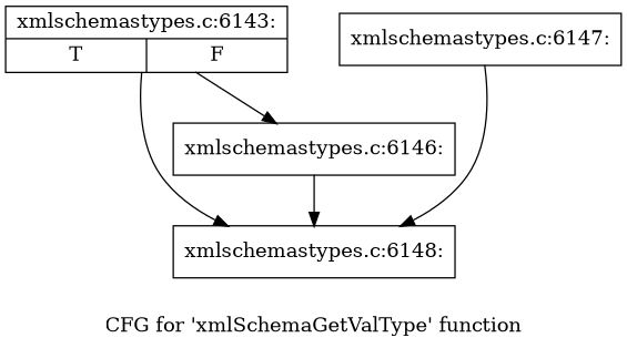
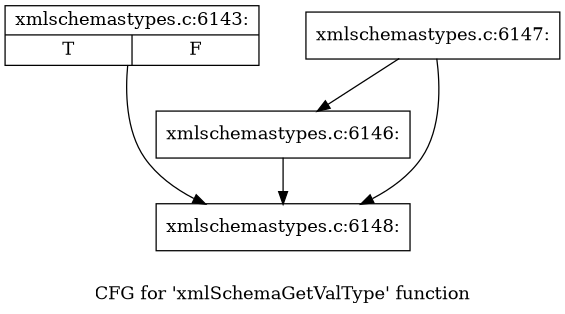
  digraph {
    label="CFG for 'xmlSchemaGetValType' function"
    node [shape=record]
    n1 [label="{xmlschemastypes.c:6143:|{<s0>T|<s1>F}}"]
    n2 [label="{xmlschemastypes.c:6146:}"]
    n3 [label="{xmlschemastypes.c:6148:}"]
    n4 [label="{xmlschemastypes.c:6147:}"]
-   n1 -> n2
+   n4 -> n2
    n1 -> n3
    n2 -> n3
    n4 -> n3
  }
